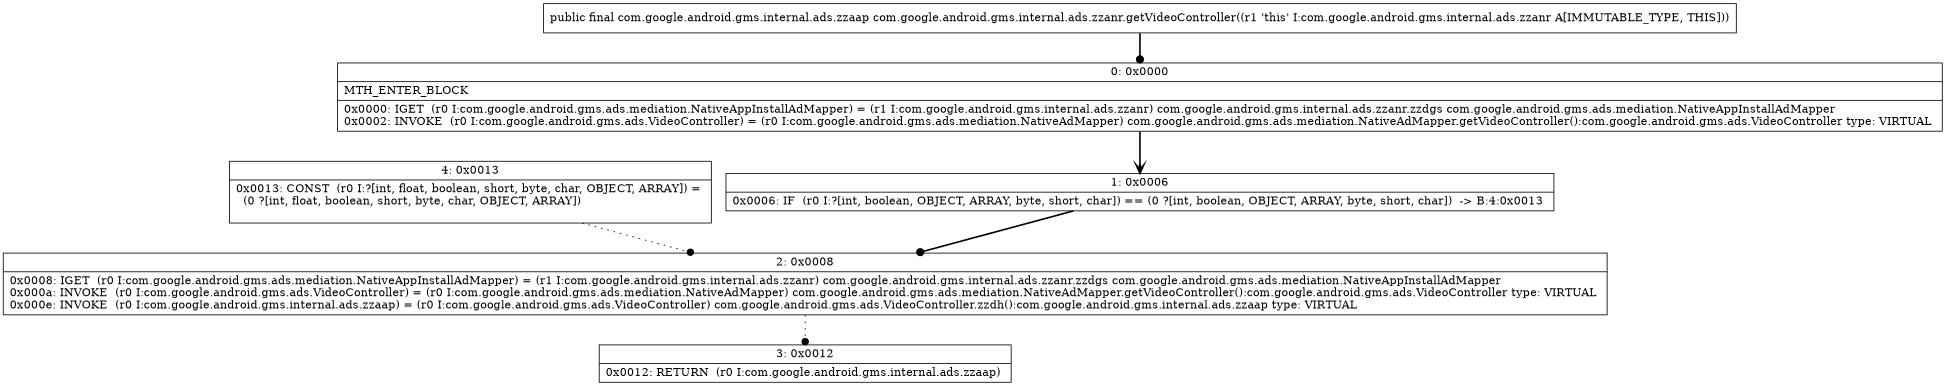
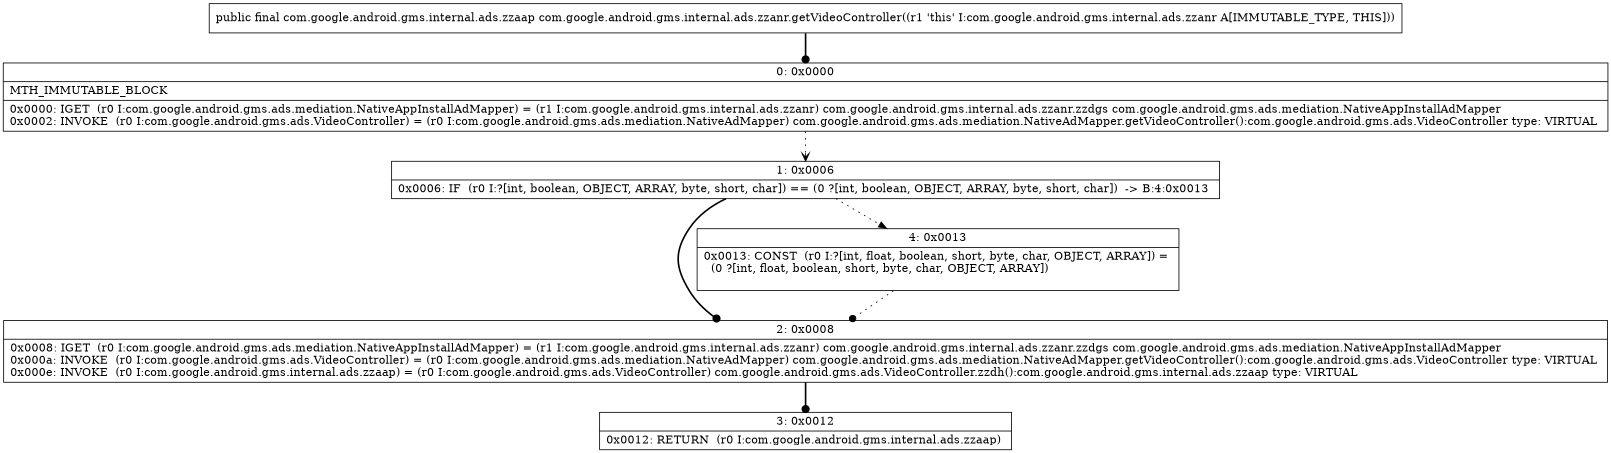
  digraph {
    node [shape=record]
    edge [arrowhead=dot style=bold]
-   n1 [label="{0\:\ 0x0000|MTH_ENTER_BLOCK\l|0x0000: IGET  (r0 I:com.google.android.gms.ads.mediation.NativeAppInstallAdMapper) = (r1 I:com.google.android.gms.internal.ads.zzanr) com.google.android.gms.internal.ads.zzanr.zzdgs com.google.android.gms.ads.mediation.NativeAppInstallAdMapper \l0x0002: INVOKE  (r0 I:com.google.android.gms.ads.VideoController) = (r0 I:com.google.android.gms.ads.mediation.NativeAdMapper) com.google.android.gms.ads.mediation.NativeAdMapper.getVideoController():com.google.android.gms.ads.VideoController type: VIRTUAL \l}"]
+   n1 [label="{0\:\ 0x0000|MTH_IMMUTABLE_BLOCK\l|0x0000: IGET  (r0 I:com.google.android.gms.ads.mediation.NativeAppInstallAdMapper) = (r1 I:com.google.android.gms.internal.ads.zzanr) com.google.android.gms.internal.ads.zzanr.zzdgs com.google.android.gms.ads.mediation.NativeAppInstallAdMapper \l0x0002: INVOKE  (r0 I:com.google.android.gms.ads.VideoController) = (r0 I:com.google.android.gms.ads.mediation.NativeAdMapper) com.google.android.gms.ads.mediation.NativeAdMapper.getVideoController():com.google.android.gms.ads.VideoController type: VIRTUAL \l}"]
    n2 [label="{1\:\ 0x0006|0x0006: IF  (r0 I:?[int, boolean, OBJECT, ARRAY, byte, short, char]) == (0 ?[int, boolean, OBJECT, ARRAY, byte, short, char])  \-\> B:4:0x0013 \l}"]
    n3 [label="{2\:\ 0x0008|0x0008: IGET  (r0 I:com.google.android.gms.ads.mediation.NativeAppInstallAdMapper) = (r1 I:com.google.android.gms.internal.ads.zzanr) com.google.android.gms.internal.ads.zzanr.zzdgs com.google.android.gms.ads.mediation.NativeAppInstallAdMapper \l0x000a: INVOKE  (r0 I:com.google.android.gms.ads.VideoController) = (r0 I:com.google.android.gms.ads.mediation.NativeAdMapper) com.google.android.gms.ads.mediation.NativeAdMapper.getVideoController():com.google.android.gms.ads.VideoController type: VIRTUAL \l0x000e: INVOKE  (r0 I:com.google.android.gms.internal.ads.zzaap) = (r0 I:com.google.android.gms.ads.VideoController) com.google.android.gms.ads.VideoController.zzdh():com.google.android.gms.internal.ads.zzaap type: VIRTUAL \l}"]
    n4 [label="{4\:\ 0x0013|0x0013: CONST  (r0 I:?[int, float, boolean, short, byte, char, OBJECT, ARRAY]) = \l  (0 ?[int, float, boolean, short, byte, char, OBJECT, ARRAY])\l \l}"]
    n5 [label="{3\:\ 0x0012|0x0012: RETURN  (r0 I:com.google.android.gms.internal.ads.zzaap) \l}"]
    n6 [label="{public final com.google.android.gms.internal.ads.zzaap com.google.android.gms.internal.ads.zzanr.getVideoController((r1 'this' I:com.google.android.gms.internal.ads.zzanr A[IMMUTABLE_TYPE, THIS])) }"]
-   n1 -> n2 [arrowhead=vee]
+   n1 -> n2 [arrowhead=vee style=dotted]
    n2 -> n3
-   n3 -> n5 [style=dotted]
+   n2 -> n4 [arrowhead=normal style=dotted]
+   n3 -> n5
    n4 -> n3 [style=dotted]
    n6 -> n1
  }
